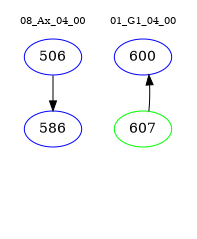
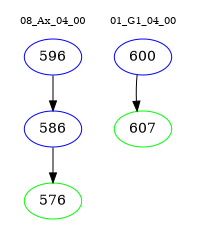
  digraph {
    node [color=blue]
    edge [color=black]
    n1 [label=586]
-   n3 [label=506]
+   n2 [color=green label=576]
+   n3 [label=596]
    n4 [label=600]
    n5 [color=green label=607]
    subgraph cluster_1 {
      color=white
      fontsize=10
      label="08_Ax_04_00"
      n1
+     n2
      n3
    }
    subgraph cluster_2 {
      color=white
      fontsize=10
      label="01_G1_04_00"
      n4
      n5
    }
+   n1 -> n2
    n3 -> n1
-   n5 -> n4
+   n4 -> n5
  }
